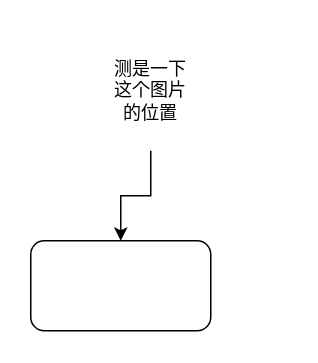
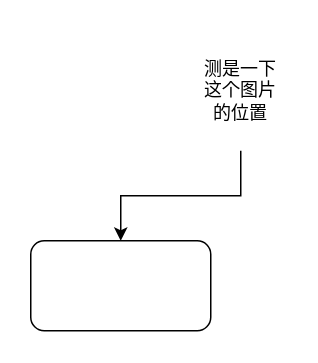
  <mxCell id="0" />
  <mxCell id="1" parent="0" />
  <mxCell id="2" style="edgeStyle=orthogonalEdgeStyle;rounded=0;orthogonalLoop=1;jettySize=auto;html=1;" edge="1" parent="1" source="3" target="4"><mxGeometry relative="1" as="geometry" /></mxCell>
- <mxCell id="3" value="测是一下这个图片的位置" style="text;html=1;strokeColor=none;fillColor=none;align=center;verticalAlign=middle;whiteSpace=wrap;rounded=0;" parent="1" vertex="1"><mxGeometry x="70" y="20" width="60" height="80" as="geometry" /></mxCell>
+ <mxCell id="3" value="测是一下这个图片的位置" style="text;html=1;strokeColor=none;fillColor=none;align=center;verticalAlign=middle;whiteSpace=wrap;rounded=0;" parent="1" vertex="1"><mxGeometry x="130" y="20" width="60" height="80" as="geometry" /></mxCell>
  <mxCell id="4" value="" style="rounded=1;whiteSpace=wrap;html=1;" parent="1" vertex="1"><mxGeometry x="20" y="160" width="120" height="60" as="geometry" /></mxCell>
